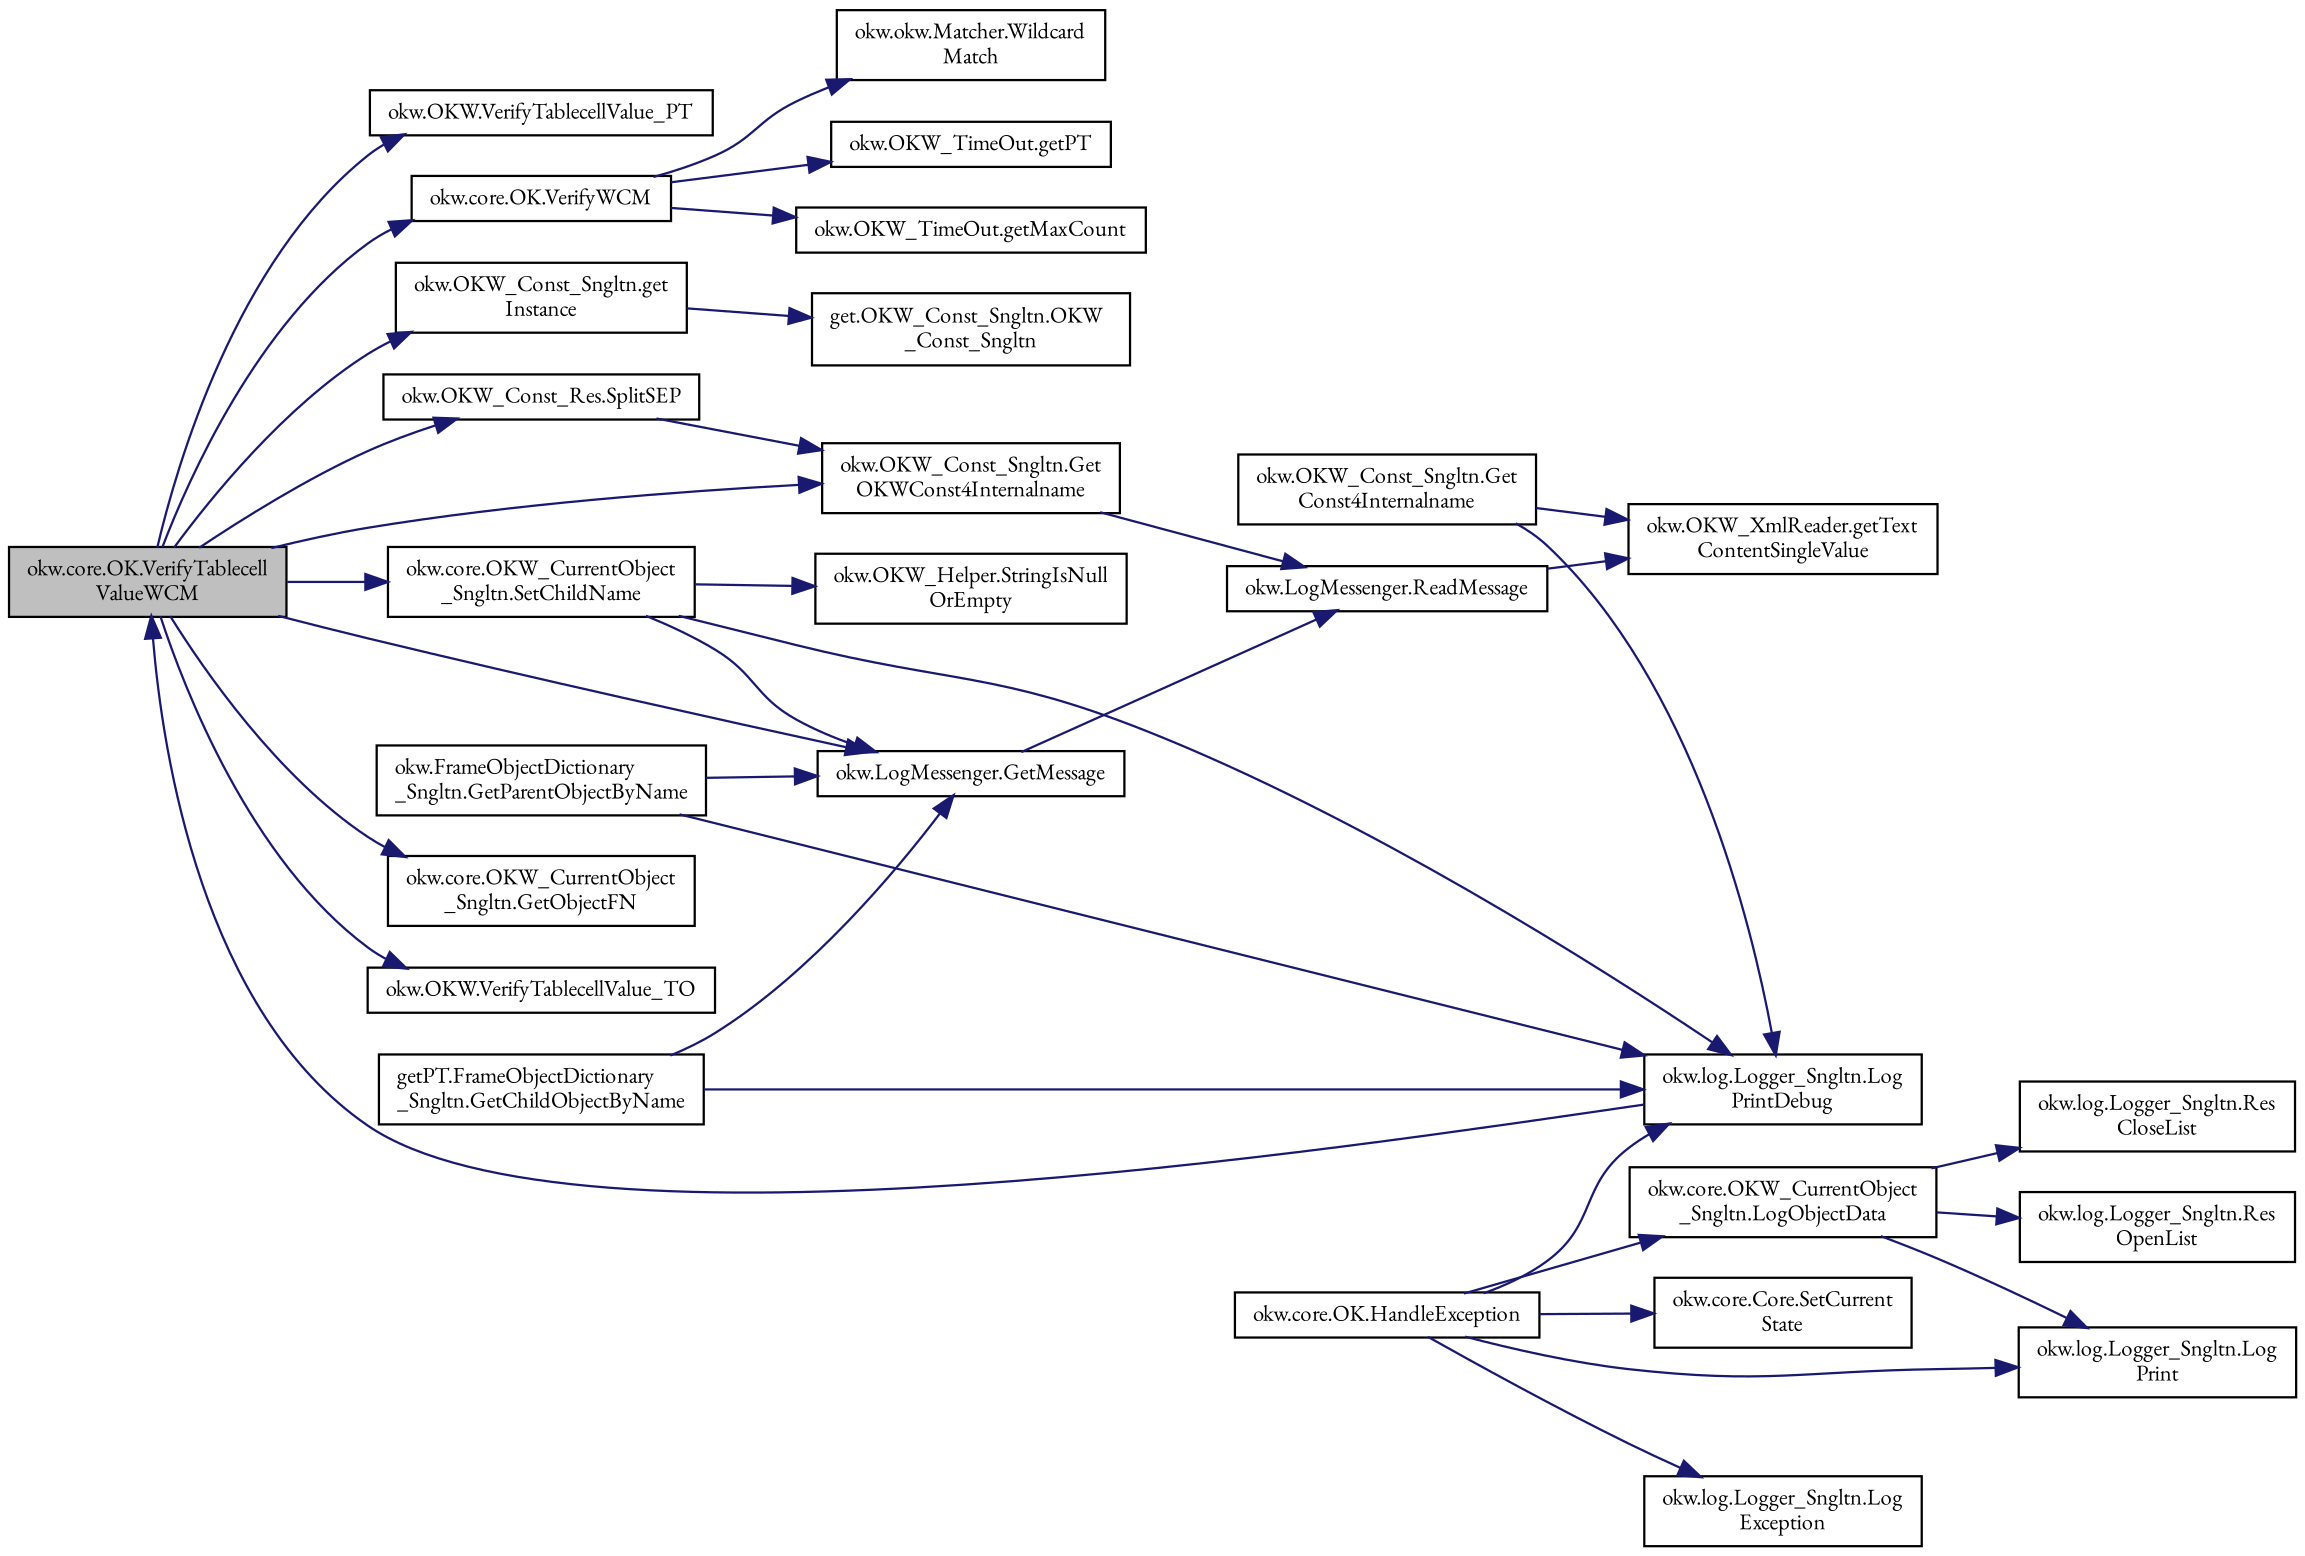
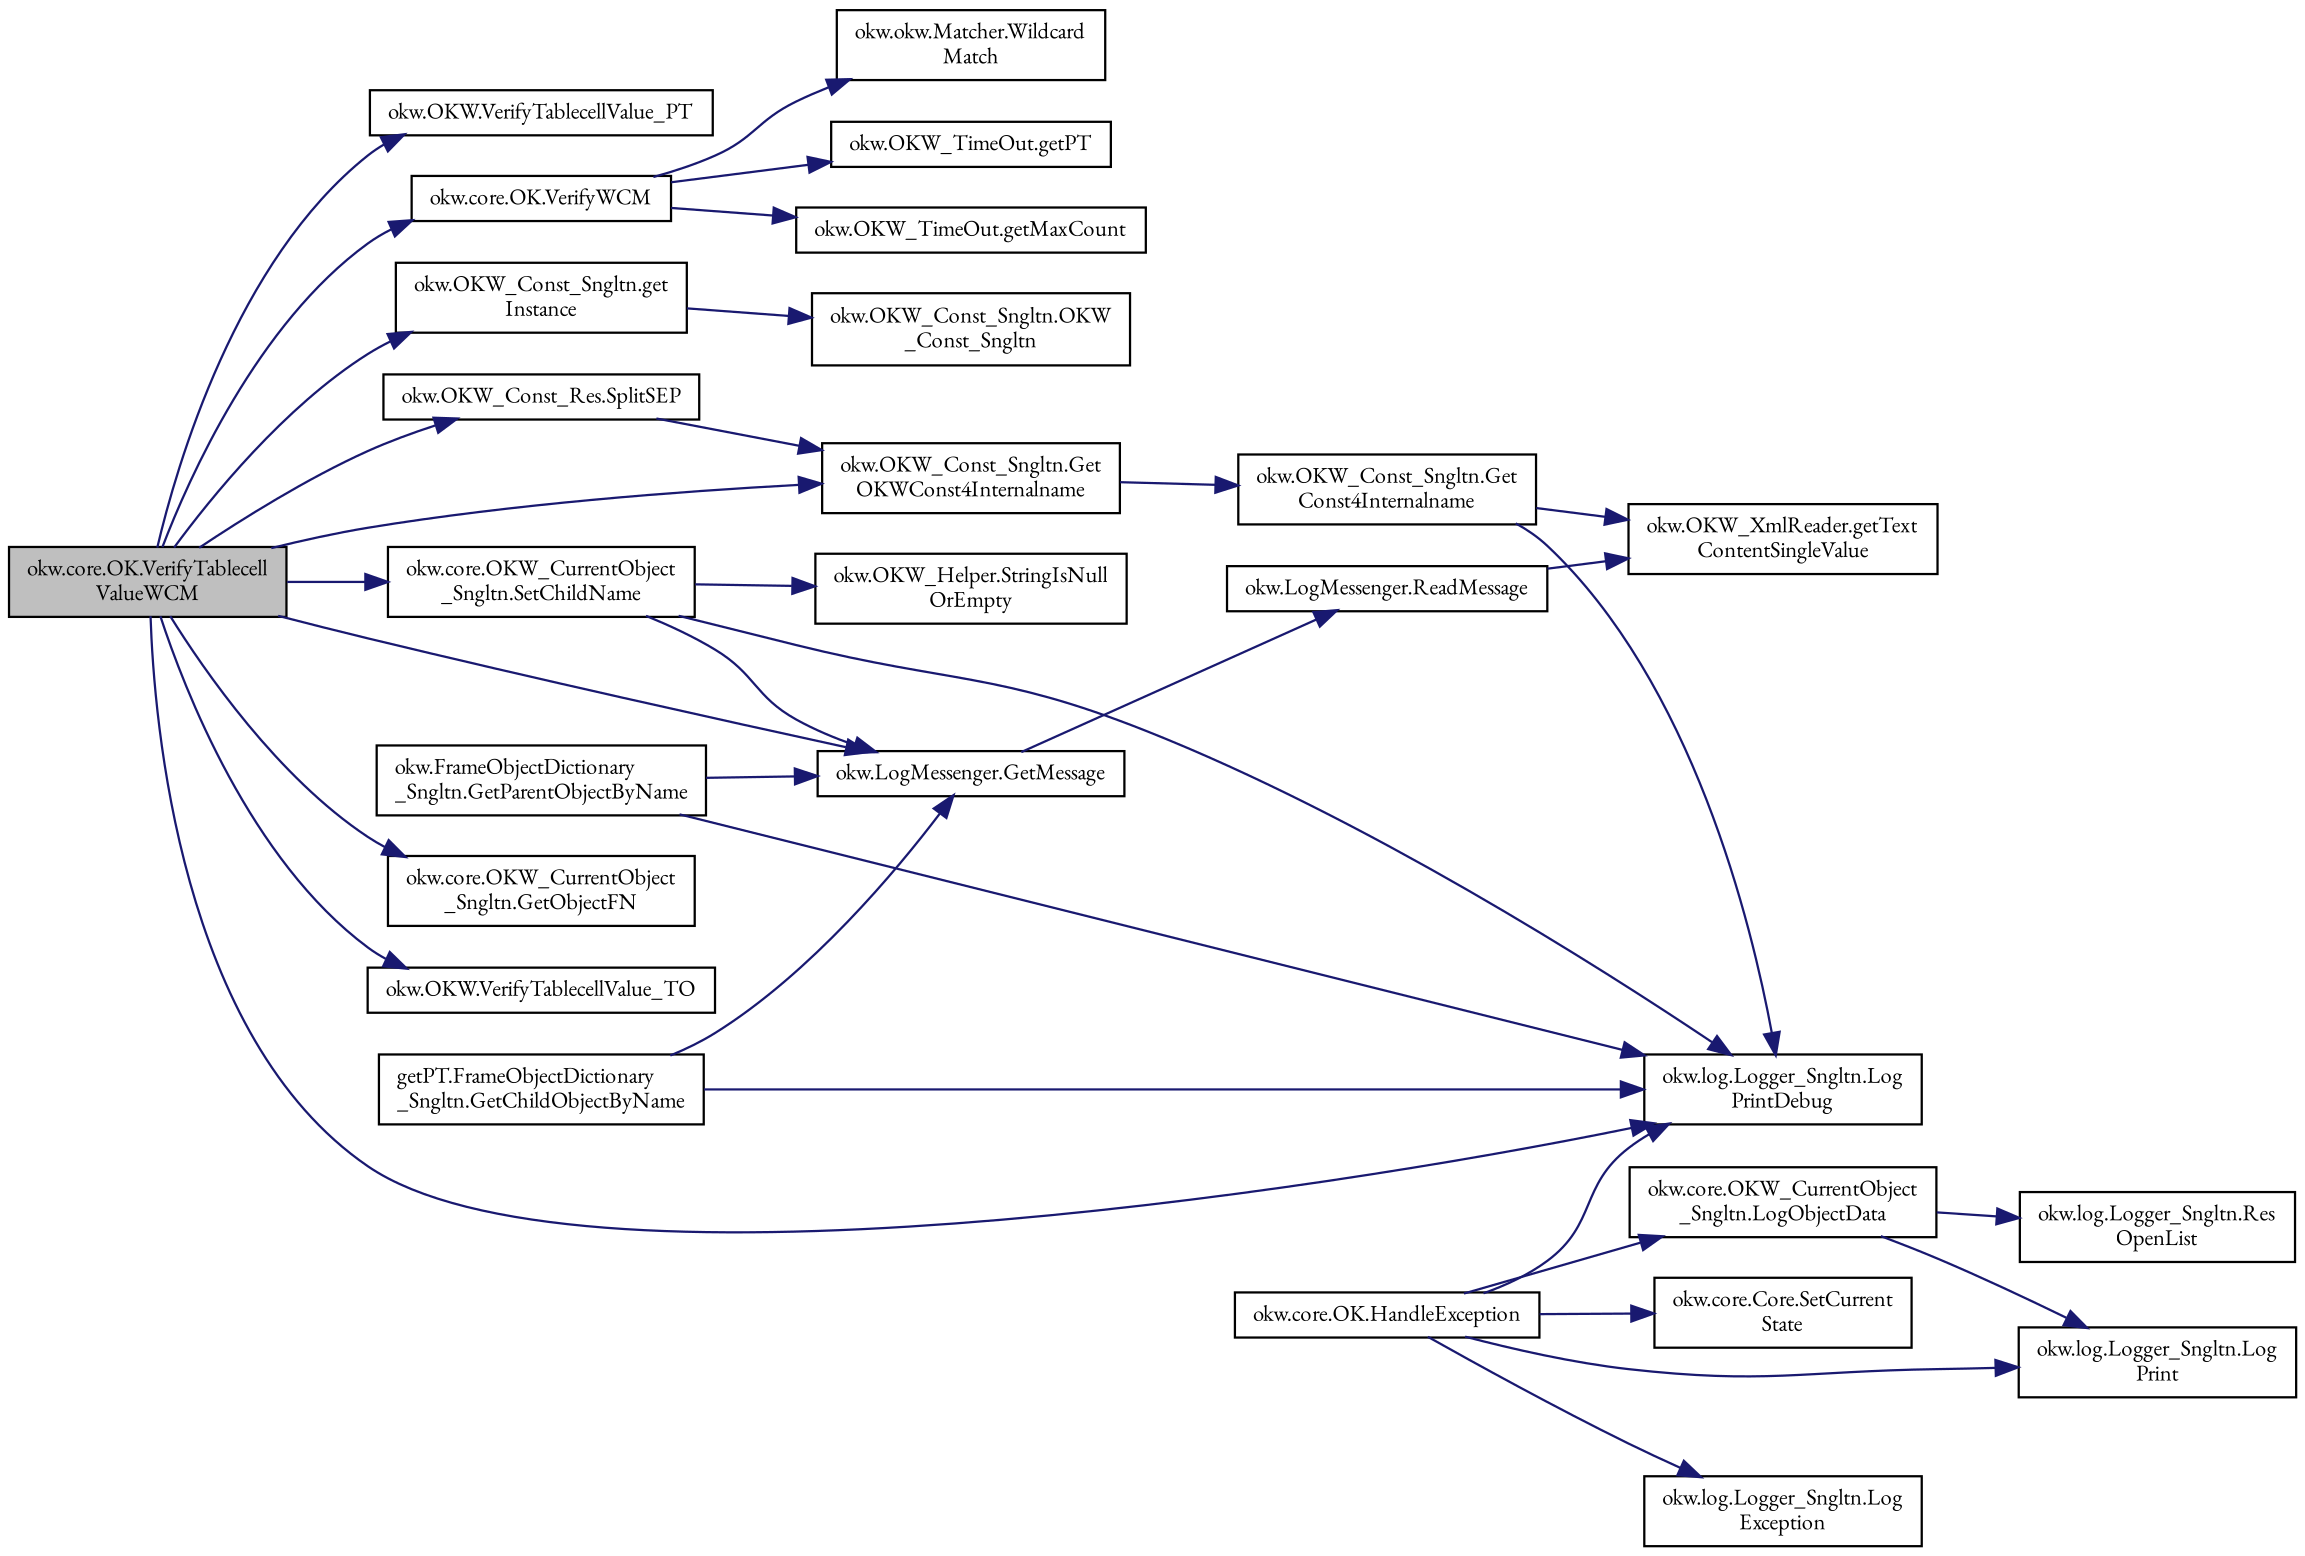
  digraph {
    fontname="EB Garamond"
    rankdir=LR
    node [color=black fillcolor=white fontname="EB Garamond" fontsize=10 shape=record style=filled]
    edge [color=midnightblue fontname="EB Garamond" fontsize=10 labelfontname=Helvetica labelfontsize=10 style=solid]
    n1 [fillcolor=grey75 fontcolor=black height=0.2 label="okw.core.OK.VerifyTablecell\lValueWCM" width=0.4]
    n2 [height=0.2 label="okw.OKW_Const_Sngltn.get\lInstance" width=0.4]
    n3 [height=0.2 label="okw.OKW_Const_Sngltn.Get\lOKWConst4Internalname" width=0.4]
    n4 [height=0.2 label="okw.log.Logger_Sngltn.Log\lPrintDebug" width=0.4]
    n5 [height=0.2 label="okw.LogMessenger.GetMessage" width=0.4]
    n6 [height=0.2 label="okw.OKW_Const_Res.SplitSEP" width=0.4]
    n7 [height=0.2 label="okw.core.OKW_CurrentObject\l_Sngltn.SetChildName" width=0.4]
    n8 [height=0.2 label="okw.core.OKW_CurrentObject\l_Sngltn.GetObjectFN" width=0.4]
    n9 [height=0.2 label="okw.OKW.VerifyTablecellValue_TO" width=0.4]
    n10 [height=0.2 label="okw.OKW.VerifyTablecellValue_PT" width=0.4]
    n11 [height=0.2 label="okw.core.OK.VerifyWCM" width=0.4]
-   n12 [height=0.2 label="get.OKW_Const_Sngltn.OKW\l_Const_Sngltn" width=0.4]
+   n12 [height=0.2 label="okw.OKW_Const_Sngltn.OKW\l_Const_Sngltn" width=0.4]
    n13 [height=0.2 label="okw.OKW_Const_Sngltn.Get\lConst4Internalname" width=0.4]
    n14 [height=0.2 label="okw.LogMessenger.ReadMessage" width=0.4]
    n15 [height=0.2 label="okw.OKW_Helper.StringIsNull\lOrEmpty" width=0.4]
    n16 [height=0.2 label="okw.OKW_TimeOut.getMaxCount" width=0.4]
    n17 [height=0.2 label="okw.okw.Matcher.Wildcard\lMatch" width=0.4]
    n18 [height=0.2 label="okw.OKW_TimeOut.getPT" width=0.4]
    n19 [height=0.2 label="okw.core.OK.HandleException" width=0.4]
    n20 [height=0.2 label="okw.log.Logger_Sngltn.Log\lPrint" width=0.4]
    n21 [height=0.2 label="okw.log.Logger_Sngltn.Log\lException" width=0.4]
    n22 [height=0.2 label="okw.core.OKW_CurrentObject\l_Sngltn.LogObjectData" width=0.4]
    n23 [height=0.2 label="okw.core.Core.SetCurrent\lState" width=0.4]
    n24 [height=0.2 label="okw.OKW_XmlReader.getText\lContentSingleValue" width=0.4]
    n25 [height=0.2 label="okw.FrameObjectDictionary\l_Sngltn.GetParentObjectByName" width=0.4]
    n26 [height=0.2 label="getPT.FrameObjectDictionary\l_Sngltn.GetChildObjectByName" width=0.4]
    n27 [height=0.2 label="okw.log.Logger_Sngltn.Res\lOpenList" width=0.4]
-   n28 [height=0.2 label="okw.log.Logger_Sngltn.Res\lCloseList" width=0.4]
    n1 -> n2
    n1 -> n3
-   n4 -> n1
+   n1 -> n4
    n1 -> n5
    n1 -> n6
    n1 -> n7
    n1 -> n8
    n1 -> n9
    n1 -> n10
    n1 -> n11
    n2 -> n12
-   n3 -> n14
+   n3 -> n13
    n5 -> n14
    n6 -> n3
    n7 -> n4
    n7 -> n5
    n7 -> n15
    n11 -> n16
    n11 -> n17
    n11 -> n18
    n13 -> n4
    n13 -> n24
    n14 -> n24
    n19 -> n4
    n19 -> n20
    n19 -> n21
    n19 -> n22
    n19 -> n23
    n22 -> n20
    n22 -> n27
-   n22 -> n28
    n25 -> n4
    n25 -> n5
    n26 -> n4
    n26 -> n5
  }
